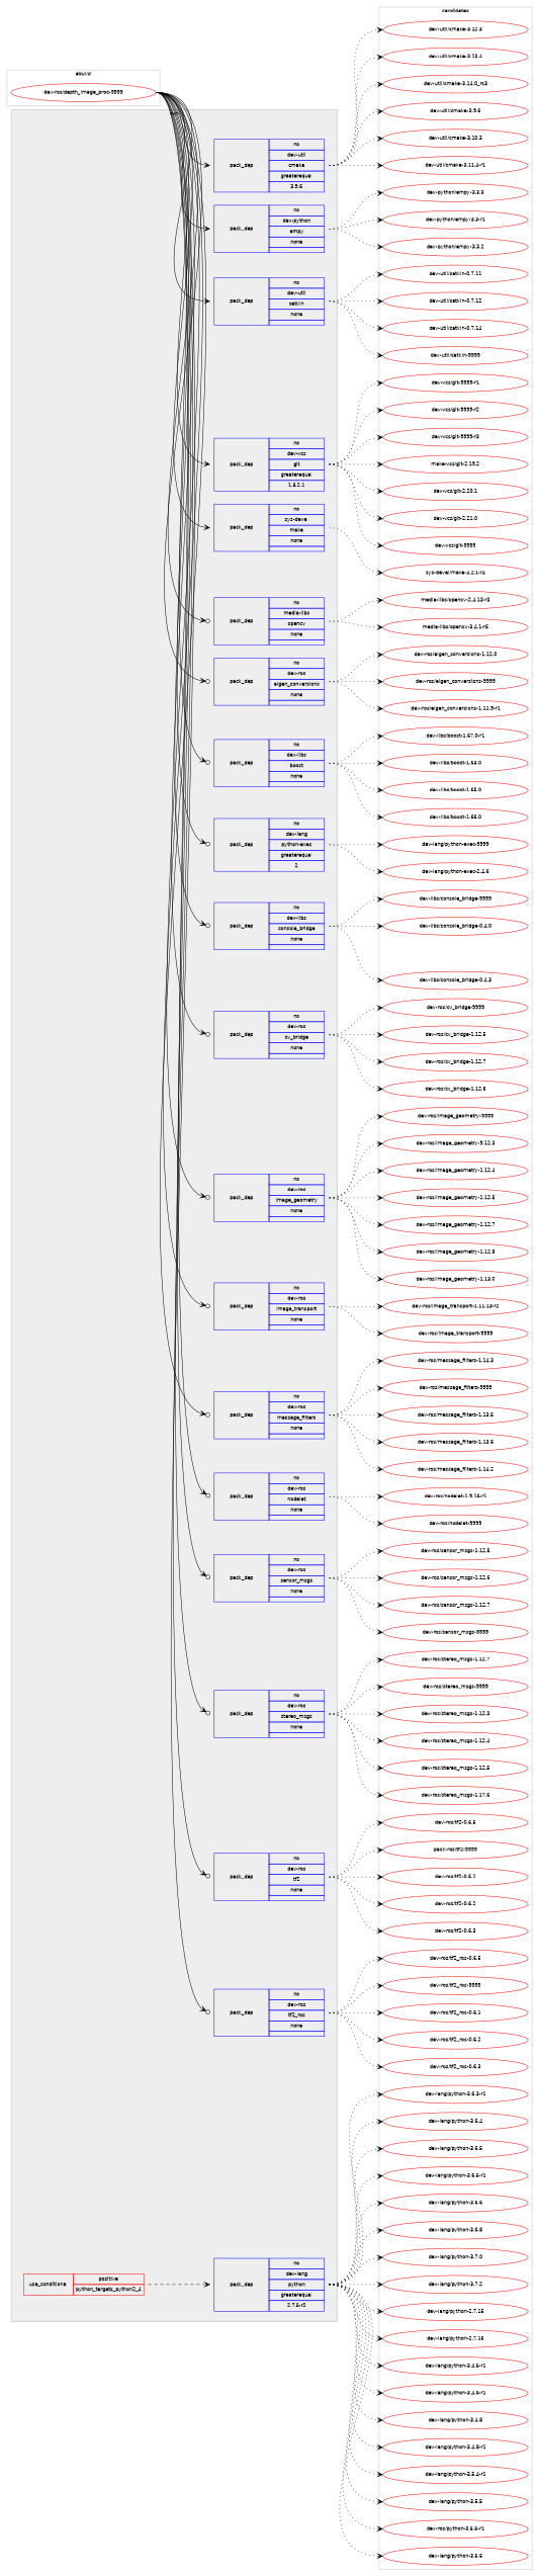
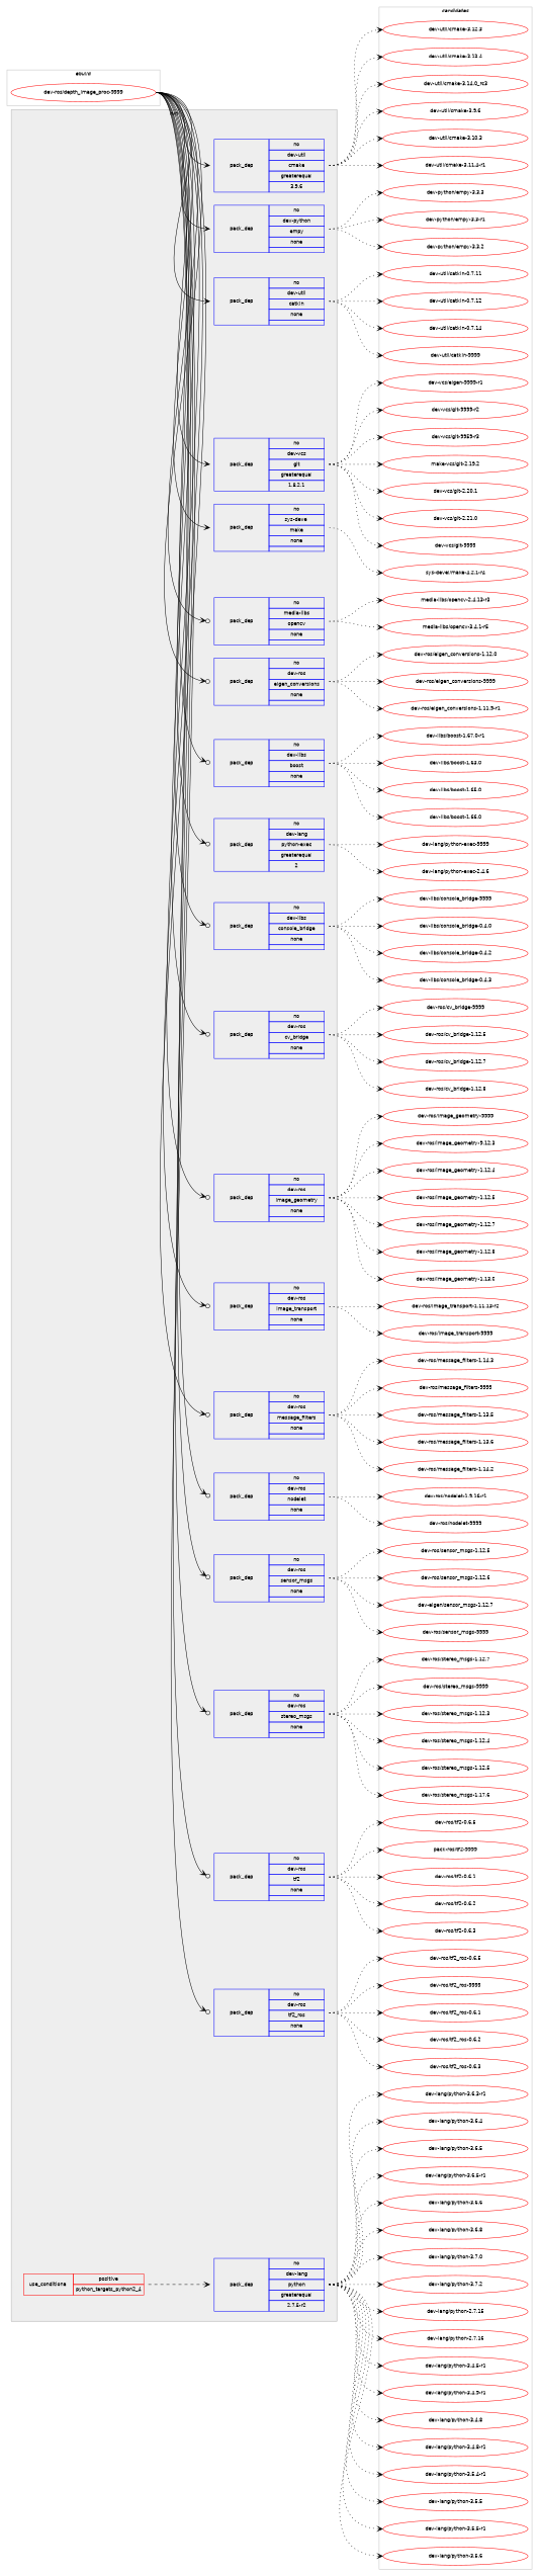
  digraph {
    compound=true
    concentrate=true
    fontname=Helvetica
    fontsize=10
    newrank=true
    rankdir=LR
    ranksep=1.5
    node [color=red fontname=Helvetica fontsize=10]
    edge [arrowhead=vee headport=w style=dotted tailport=e weight=100]
    n1 [label="dev-ros/depth_image_proc-9999" width=4]
    n2 [color=blue label=<<TABLE BORDER="0" CELLBORDER="1" CELLSPACING="0" CELLPADDING="4" WIDTH="220"><TR><TD ROWSPAN="6" CELLPADDING="30">pack_dep</TD></TR><TR><TD WIDTH="110">no</TD></TR><TR><TD>dev-util</TD></TR><TR><TD>cmake</TD></TR><TR><TD>greaterequal</TD></TR><TR><TD>3.9.6</TD></TR></TABLE>> shape=none]
    n3 [color=blue label=<<TABLE BORDER="0" CELLBORDER="1" CELLSPACING="0" CELLPADDING="4" WIDTH="220"><TR><TD ROWSPAN="6" CELLPADDING="30">pack_dep</TD></TR><TR><TD WIDTH="110">no</TD></TR><TR><TD>dev-python</TD></TR><TR><TD>empy</TD></TR><TR><TD>none</TD></TR><TR><TD></TD></TR></TABLE>> shape=none]
    n4 [color=blue label=<<TABLE BORDER="0" CELLBORDER="1" CELLSPACING="0" CELLPADDING="4" WIDTH="220"><TR><TD ROWSPAN="6" CELLPADDING="30">pack_dep</TD></TR><TR><TD WIDTH="110">no</TD></TR><TR><TD>dev-util</TD></TR><TR><TD>catkin</TD></TR><TR><TD>none</TD></TR><TR><TD></TD></TR></TABLE>> shape=none]
    n5 [color=blue label=<<TABLE BORDER="0" CELLBORDER="1" CELLSPACING="0" CELLPADDING="4" WIDTH="220"><TR><TD ROWSPAN="6" CELLPADDING="30">pack_dep</TD></TR><TR><TD WIDTH="110">no</TD></TR><TR><TD>dev-vcs</TD></TR><TR><TD>git</TD></TR><TR><TD>greaterequal</TD></TR><TR><TD>1.8.2.1</TD></TR></TABLE>> shape=none]
    n6 [color=blue label=<<TABLE BORDER="0" CELLBORDER="1" CELLSPACING="0" CELLPADDING="4" WIDTH="220"><TR><TD ROWSPAN="6" CELLPADDING="30">pack_dep</TD></TR><TR><TD WIDTH="110">no</TD></TR><TR><TD>sys-devel</TD></TR><TR><TD>make</TD></TR><TR><TD>none</TD></TR><TR><TD></TD></TR></TABLE>> shape=none]
    n7 [color=blue label=<<TABLE BORDER="0" CELLBORDER="1" CELLSPACING="0" CELLPADDING="4" WIDTH="220"><TR><TD ROWSPAN="6" CELLPADDING="30">pack_dep</TD></TR><TR><TD WIDTH="110">no</TD></TR><TR><TD>dev-ros</TD></TR><TR><TD>eigen_conversions</TD></TR><TR><TD>none</TD></TR><TR><TD></TD></TR></TABLE>> shape=none]
    n8 [color=blue label=<<TABLE BORDER="0" CELLBORDER="1" CELLSPACING="0" CELLPADDING="4" WIDTH="220"><TR><TD ROWSPAN="6" CELLPADDING="30">pack_dep</TD></TR><TR><TD WIDTH="110">no</TD></TR><TR><TD>dev-lang</TD></TR><TR><TD>python</TD></TR><TR><TD>greaterequal</TD></TR><TR><TD>2.7.5-r2</TD></TR></TABLE>> shape=none]
    n9 [label=<<TABLE BORDER="0" CELLBORDER="1" CELLSPACING="0" CELLPADDING="4"><TR><TD ROWSPAN="3" CELLPADDING="10">use_conditional</TD></TR><TR><TD>positive</TD></TR><TR><TD>python_targets_python2_4</TD></TR></TABLE>> shape=none]
    n10 [color=blue label=<<TABLE BORDER="0" CELLBORDER="1" CELLSPACING="0" CELLPADDING="4" WIDTH="220"><TR><TD ROWSPAN="6" CELLPADDING="30">pack_dep</TD></TR><TR><TD WIDTH="110">no</TD></TR><TR><TD>dev-libs</TD></TR><TR><TD>boost</TD></TR><TR><TD>none</TD></TR><TR><TD></TD></TR></TABLE>> shape=none]
    n11 [color=blue label=<<TABLE BORDER="0" CELLBORDER="1" CELLSPACING="0" CELLPADDING="4" WIDTH="220"><TR><TD ROWSPAN="6" CELLPADDING="30">pack_dep</TD></TR><TR><TD WIDTH="110">no</TD></TR><TR><TD>dev-lang</TD></TR><TR><TD>python-exec</TD></TR><TR><TD>greaterequal</TD></TR><TR><TD>2</TD></TR></TABLE>> shape=none]
    n12 [color=blue label=<<TABLE BORDER="0" CELLBORDER="1" CELLSPACING="0" CELLPADDING="4" WIDTH="220"><TR><TD ROWSPAN="6" CELLPADDING="30">pack_dep</TD></TR><TR><TD WIDTH="110">no</TD></TR><TR><TD>dev-libs</TD></TR><TR><TD>console_bridge</TD></TR><TR><TD>none</TD></TR><TR><TD></TD></TR></TABLE>> shape=none]
    n13 [color=blue label=<<TABLE BORDER="0" CELLBORDER="1" CELLSPACING="0" CELLPADDING="4" WIDTH="220"><TR><TD ROWSPAN="6" CELLPADDING="30">pack_dep</TD></TR><TR><TD WIDTH="110">no</TD></TR><TR><TD>dev-ros</TD></TR><TR><TD>cv_bridge</TD></TR><TR><TD>none</TD></TR><TR><TD></TD></TR></TABLE>> shape=none]
    n14 [color=blue label=<<TABLE BORDER="0" CELLBORDER="1" CELLSPACING="0" CELLPADDING="4" WIDTH="220"><TR><TD ROWSPAN="6" CELLPADDING="30">pack_dep</TD></TR><TR><TD WIDTH="110">no</TD></TR><TR><TD>dev-ros</TD></TR><TR><TD>image_geometry</TD></TR><TR><TD>none</TD></TR><TR><TD></TD></TR></TABLE>> shape=none]
    n15 [color=blue label=<<TABLE BORDER="0" CELLBORDER="1" CELLSPACING="0" CELLPADDING="4" WIDTH="220"><TR><TD ROWSPAN="6" CELLPADDING="30">pack_dep</TD></TR><TR><TD WIDTH="110">no</TD></TR><TR><TD>dev-ros</TD></TR><TR><TD>image_transport</TD></TR><TR><TD>none</TD></TR><TR><TD></TD></TR></TABLE>> shape=none]
    n16 [color=blue label=<<TABLE BORDER="0" CELLBORDER="1" CELLSPACING="0" CELLPADDING="4" WIDTH="220"><TR><TD ROWSPAN="6" CELLPADDING="30">pack_dep</TD></TR><TR><TD WIDTH="110">no</TD></TR><TR><TD>dev-ros</TD></TR><TR><TD>message_filters</TD></TR><TR><TD>none</TD></TR><TR><TD></TD></TR></TABLE>> shape=none]
    n17 [color=blue label=<<TABLE BORDER="0" CELLBORDER="1" CELLSPACING="0" CELLPADDING="4" WIDTH="220"><TR><TD ROWSPAN="6" CELLPADDING="30">pack_dep</TD></TR><TR><TD WIDTH="110">no</TD></TR><TR><TD>dev-ros</TD></TR><TR><TD>nodelet</TD></TR><TR><TD>none</TD></TR><TR><TD></TD></TR></TABLE>> shape=none]
    n18 [color=blue label=<<TABLE BORDER="0" CELLBORDER="1" CELLSPACING="0" CELLPADDING="4" WIDTH="220"><TR><TD ROWSPAN="6" CELLPADDING="30">pack_dep</TD></TR><TR><TD WIDTH="110">no</TD></TR><TR><TD>dev-ros</TD></TR><TR><TD>sensor_msgs</TD></TR><TR><TD>none</TD></TR><TR><TD></TD></TR></TABLE>> shape=none]
    n19 [color=blue label=<<TABLE BORDER="0" CELLBORDER="1" CELLSPACING="0" CELLPADDING="4" WIDTH="220"><TR><TD ROWSPAN="6" CELLPADDING="30">pack_dep</TD></TR><TR><TD WIDTH="110">no</TD></TR><TR><TD>dev-ros</TD></TR><TR><TD>stereo_msgs</TD></TR><TR><TD>none</TD></TR><TR><TD></TD></TR></TABLE>> shape=none]
    n20 [color=blue label=<<TABLE BORDER="0" CELLBORDER="1" CELLSPACING="0" CELLPADDING="4" WIDTH="220"><TR><TD ROWSPAN="6" CELLPADDING="30">pack_dep</TD></TR><TR><TD WIDTH="110">no</TD></TR><TR><TD>dev-ros</TD></TR><TR><TD>tf2</TD></TR><TR><TD>none</TD></TR><TR><TD></TD></TR></TABLE>> shape=none]
    n21 [color=blue label=<<TABLE BORDER="0" CELLBORDER="1" CELLSPACING="0" CELLPADDING="4" WIDTH="220"><TR><TD ROWSPAN="6" CELLPADDING="30">pack_dep</TD></TR><TR><TD WIDTH="110">no</TD></TR><TR><TD>dev-ros</TD></TR><TR><TD>tf2_ros</TD></TR><TR><TD>none</TD></TR><TR><TD></TD></TR></TABLE>> shape=none]
    n22 [color=blue label=<<TABLE BORDER="0" CELLBORDER="1" CELLSPACING="0" CELLPADDING="4" WIDTH="220"><TR><TD ROWSPAN="6" CELLPADDING="30">pack_dep</TD></TR><TR><TD WIDTH="110">no</TD></TR><TR><TD>media-libs</TD></TR><TR><TD>opencv</TD></TR><TR><TD>none</TD></TR><TR><TD></TD></TR></TABLE>> shape=none]
    n23 [label="dev-python/empy-3.3-r1" width=4]
    n24 [label="dev-python/empy-3.3.2" width=4]
    n25 [label="dev-python/empy-3.3.3" width=4]
    n26 [label="dev-util/catkin-0.7.11" width=4]
    n27 [label="dev-util/catkin-0.7.12" width=4]
    n28 [label="dev-util/catkin-0.7.14" width=4]
    n29 [label="dev-util/catkin-9999" width=4]
    n30 [label="dev-ros/message_filters-1.13.5" width=4]
    n31 [label="dev-ros/message_filters-1.13.6" width=4]
    n32 [label="dev-ros/message_filters-1.14.2" width=4]
    n33 [label="dev-ros/message_filters-1.14.3" width=4]
    n34 [label="dev-ros/message_filters-9999" width=4]
    n35 [label="dev-util/cmake-3.10.3" width=4]
    n36 [label="dev-util/cmake-3.11.4-r1" width=4]
    n37 [label="dev-util/cmake-3.12.3" width=4]
    n38 [label="dev-util/cmake-3.13.4" width=4]
    n39 [label="dev-util/cmake-3.14.0_rc3" width=4]
    n40 [label="dev-util/cmake-3.9.6" width=4]
    n41 [label="make-vcs/git-2.19.2" width=4]
    n42 [label="dev-vcs/git-2.20.1" width=4]
    n43 [label="dev-vcs/git-2.21.0" width=4]
    n44 [label="dev-vcs/git-9999" width=4]
-   n45 [label="dev-vcs/git-9999-r1" width=4]
+   n45 [label="dev-vcs/eigen-9999-r1" width=4]
    n46 [label="dev-vcs/git-9999-r2" width=4]
-   n47 [label="dev-vcs/git-9999-r3" width=4]
+   n47 [label="dev-vcs/git-9959-r3" width=4]
    n48 [label="sys-devel/make-4.2.1-r4" width=4]
    n49 [label="dev-lang/python-2.7.15" width=4]
    n50 [label="dev-lang/python-2.7.16" width=4]
    n51 [label="dev-lang/python-3.4.5-r1" width=4]
-   n52 [label="dev-lang/python-3.4.6-r1" width=4]
+   n52 [label="dev-lang/python-3.4.9-r1" width=4]
    n53 [label="dev-lang/python-3.4.8" width=4]
    n54 [label="dev-lang/python-3.4.8-r1" width=4]
    n55 [label="dev-lang/python-3.5.4-r1" width=4]
    n56 [label="dev-lang/python-3.5.5" width=4]
-   n57 [label="dev-ros/python-3.5.5-r1" width=4]
+   n57 [label="dev-lang/python-3.5.5-r1" width=4]
    n58 [label="dev-lang/python-3.5.6" width=4]
    n59 [label="dev-lang/python-3.6.3-r1" width=4]
    n60 [label="dev-lang/python-3.6.4" width=4]
    n61 [label="dev-lang/python-3.6.5" width=4]
    n62 [label="dev-lang/python-3.6.5-r1" width=4]
    n63 [label="dev-lang/python-3.6.6" width=4]
    n64 [label="dev-lang/python-3.6.8" width=4]
    n65 [label="dev-lang/python-3.7.0" width=4]
    n66 [label="dev-lang/python-3.7.2" width=4]
    n67 [label="dev-lang/python-exec-2.4.6" width=4]
    n68 [label="dev-lang/python-exec-9999" width=4]
    n69 [label="dev-libs/boost-1.63.0" width=4]
    n70 [label="dev-libs/boost-1.65.0" width=4]
    n71 [label="dev-libs/boost-1.66.0" width=4]
    n72 [label="dev-libs/boost-1.67.0-r1" width=4]
    n73 [label="dev-libs/console_bridge-0.4.0" width=4]
+   n74 [label="dev-libs/console_bridge-0.4.2" width=4]
    n75 [label="dev-libs/console_bridge-0.4.3" width=4]
    n76 [label="dev-libs/console_bridge-9999" width=4]
    n77 [label="dev-ros/cv_bridge-1.12.5" width=4]
    n78 [label="dev-ros/cv_bridge-1.12.7" width=4]
    n79 [label="dev-ros/cv_bridge-1.12.8" width=4]
    n80 [label="dev-ros/cv_bridge-9999" width=4]
    n81 [label="dev-ros/eigen_conversions-1.11.9-r1" width=4]
    n82 [label="dev-ros/eigen_conversions-1.12.0" width=4]
    n83 [label="dev-ros/eigen_conversions-9999" width=4]
    n84 [label="dev-ros/image_geometry-9.12.3" width=4]
    n85 [label="dev-ros/image_geometry-1.12.4" width=4]
    n86 [label="dev-ros/image_geometry-1.12.5" width=4]
    n87 [label="dev-ros/image_geometry-1.12.7" width=4]
    n88 [label="dev-ros/image_geometry-1.12.8" width=4]
    n89 [label="dev-ros/image_geometry-1.13.0" width=4]
    n90 [label="dev-ros/image_geometry-9999" width=4]
    n91 [label="dev-ros/image_transport-1.11.13-r2" width=4]
    n92 [label="dev-ros/image_transport-9999" width=4]
    n93 [label="dev-ros/nodelet-1.9.16-r1" width=4]
    n94 [label="dev-ros/nodelet-9999" width=4]
    n95 [label="dev-ros/sensor_msgs-1.12.5" width=4]
    n96 [label="dev-ros/sensor_msgs-1.12.6" width=4]
-   n97 [label="dev-ros/sensor_msgs-1.12.7" width=4]
+   n97 [label="dev-eigen/sensor_msgs-1.12.7" width=4]
    n98 [label="dev-ros/sensor_msgs-9999" width=4]
    n99 [label="dev-ros/stereo_msgs-1.12.3" width=4]
    n100 [label="dev-ros/stereo_msgs-1.12.4" width=4]
    n101 [label="dev-ros/stereo_msgs-1.12.5" width=4]
    n102 [label="dev-ros/stereo_msgs-1.17.6" width=4]
    n103 [label="dev-ros/stereo_msgs-1.12.7" width=4]
    n104 [label="dev-ros/stereo_msgs-9999" width=4]
    n105 [label="dev-ros/tf2-0.6.1" width=4]
    n106 [label="dev-ros/tf2-0.6.2" width=4]
    n107 [label="dev-ros/tf2-0.6.3" width=4]
    n108 [label="dev-ros/tf2-0.6.5" width=4]
    n109 [label="pack-ros/tf2-9999" width=4]
    n110 [label="dev-ros/tf2_ros-0.6.1" width=4]
    n111 [label="dev-ros/tf2_ros-0.6.2" width=4]
    n112 [label="dev-ros/tf2_ros-0.6.3" width=4]
    n113 [label="dev-ros/tf2_ros-0.6.5" width=4]
    n114 [label="dev-ros/tf2_ros-9999" width=4]
    n115 [label="media-libs/opencv-2.4.13-r3" width=4]
    n116 [label="media-libs/opencv-3.4.1-r5" width=4]
    subgraph cluster_1 {
      color=gray
      label=<<i>ebuild</i>>
      rank=same
      n1
    }
    subgraph cluster_2 {
      color=gray
      label=<<i>dependencies</i>>
      subgraph cluster_3 {
        color=gray
        fillcolor="#eeeeee"
        label=<<i>compile</i>>
        style=filled
        subgraph sub_4 {
          color=gray
          fillcolor="#eeeeee"
          label=<<i>compile</i>>
          style=filled
          n2
        }
        subgraph sub_5 {
          color=gray
          fillcolor="#eeeeee"
          label=<<i>compile</i>>
          style=filled
          n3
        }
        subgraph sub_6 {
          color=gray
          fillcolor="#eeeeee"
          label=<<i>compile</i>>
          style=filled
          n4
        }
        subgraph sub_7 {
          color=gray
          fillcolor="#eeeeee"
          label=<<i>compile</i>>
          style=filled
          n5
        }
        subgraph sub_8 {
          color=gray
          fillcolor="#eeeeee"
          label=<<i>compile</i>>
          style=filled
          n6
        }
      }
      subgraph cluster_9 {
        color=gray
        fillcolor="#eeeeee"
        label=<<i>compile and run</i>>
        style=filled
        subgraph sub_10 {
          color=gray
          fillcolor="#eeeeee"
          label=<<i>compile and run</i>>
          style=filled
          n7
        }
        subgraph sub_11 {
          color=gray
          fillcolor="#eeeeee"
          label=<<i>compile and run</i>>
          style=filled
          n9
          subgraph sub_12 {
            color=gray
            fillcolor="#eeeeee"
            label=<<i>compile and run</i>>
            style=filled
            n8
          }
        }
        subgraph sub_13 {
          color=gray
          fillcolor="#eeeeee"
          label=<<i>compile and run</i>>
          style=filled
          n10
        }
        subgraph sub_14 {
          color=gray
          fillcolor="#eeeeee"
          label=<<i>compile and run</i>>
          style=filled
          n11
        }
        subgraph sub_15 {
          color=gray
          fillcolor="#eeeeee"
          label=<<i>compile and run</i>>
          style=filled
          n12
        }
        subgraph sub_16 {
          color=gray
          fillcolor="#eeeeee"
          label=<<i>compile and run</i>>
          style=filled
          n13
        }
        subgraph sub_17 {
          color=gray
          fillcolor="#eeeeee"
          label=<<i>compile and run</i>>
          style=filled
          n14
        }
        subgraph sub_18 {
          color=gray
          fillcolor="#eeeeee"
          label=<<i>compile and run</i>>
          style=filled
          n15
        }
        subgraph sub_19 {
          color=gray
          fillcolor="#eeeeee"
          label=<<i>compile and run</i>>
          style=filled
          n16
        }
        subgraph sub_20 {
          color=gray
          fillcolor="#eeeeee"
          label=<<i>compile and run</i>>
          style=filled
          n17
        }
        subgraph sub_21 {
          color=gray
          fillcolor="#eeeeee"
          label=<<i>compile and run</i>>
          style=filled
          n18
        }
        subgraph sub_22 {
          color=gray
          fillcolor="#eeeeee"
          label=<<i>compile and run</i>>
          style=filled
          n19
        }
        subgraph sub_23 {
          color=gray
          fillcolor="#eeeeee"
          label=<<i>compile and run</i>>
          style=filled
          n20
        }
        subgraph sub_24 {
          color=gray
          fillcolor="#eeeeee"
          label=<<i>compile and run</i>>
          style=filled
          n21
        }
        subgraph sub_25 {
          color=gray
          fillcolor="#eeeeee"
          label=<<i>compile and run</i>>
          style=filled
          n22
        }
      }
      subgraph cluster_26 {
        color=gray
        fillcolor="#eeeeee"
        label=<<i>run</i>>
        style=filled
      }
    }
    subgraph cluster_27 {
      color=gray
      label=<<i>candidates</i>>
      rank=same
      subgraph sub_28 {
        color=black
        label=<<i>candidates</i>>
        nodesep=1
        rank=same
        n23
        n24
        n25
      }
      subgraph sub_29 {
        color=black
        label=<<i>candidates</i>>
        nodesep=1
        rank=same
        n26
        n27
        n28
        n29
      }
      subgraph sub_30 {
        color=black
        label=<<i>candidates</i>>
        nodesep=1
        rank=same
        n30
        n31
        n32
        n33
        n34
      }
      subgraph sub_31 {
        color=black
        label=<<i>candidates</i>>
        nodesep=1
        rank=same
        n35
        n36
        n37
        n38
        n39
        n40
      }
      subgraph sub_32 {
        color=black
        label=<<i>candidates</i>>
        nodesep=1
        rank=same
        n41
        n42
        n43
        n44
        n45
        n46
        n47
      }
      subgraph sub_33 {
        color=black
        label=<<i>candidates</i>>
        nodesep=1
        rank=same
        n48
      }
      subgraph sub_34 {
        color=black
        label=<<i>candidates</i>>
        nodesep=1
        rank=same
        n49
        n50
        n51
        n52
        n53
        n54
        n55
        n56
        n57
        n58
        n59
        n60
        n61
        n62
        n63
        n64
        n65
        n66
      }
      subgraph sub_35 {
        color=black
        label=<<i>candidates</i>>
        nodesep=1
        rank=same
        n67
        n68
      }
      subgraph sub_36 {
        color=black
        label=<<i>candidates</i>>
        nodesep=1
        rank=same
        n69
        n70
        n71
        n72
      }
      subgraph sub_37 {
        color=black
        label=<<i>candidates</i>>
        nodesep=1
        rank=same
        n73
+       n74
        n75
        n76
      }
      subgraph sub_38 {
        color=black
        label=<<i>candidates</i>>
        nodesep=1
        rank=same
        n77
        n78
        n79
        n80
      }
      subgraph sub_39 {
        color=black
        label=<<i>candidates</i>>
        nodesep=1
        rank=same
        n81
        n82
        n83
      }
      subgraph sub_40 {
        color=black
        label=<<i>candidates</i>>
        nodesep=1
        rank=same
        n84
        n85
        n86
        n87
        n88
        n89
        n90
      }
      subgraph sub_41 {
        color=black
        label=<<i>candidates</i>>
        nodesep=1
        rank=same
        n91
        n92
      }
      subgraph sub_42 {
        color=black
        label=<<i>candidates</i>>
        nodesep=1
        rank=same
        n93
        n94
      }
      subgraph sub_43 {
        color=black
        label=<<i>candidates</i>>
        nodesep=1
        rank=same
        n95
        n96
        n97
        n98
      }
      subgraph sub_44 {
        color=black
        label=<<i>candidates</i>>
        nodesep=1
        rank=same
        n99
        n100
        n101
        n102
        n103
        n104
      }
      subgraph sub_45 {
        color=black
        label=<<i>candidates</i>>
        nodesep=1
        rank=same
        n105
        n106
        n107
        n108
        n109
      }
      subgraph sub_46 {
        color=black
        label=<<i>candidates</i>>
        nodesep=1
        rank=same
        n110
        n111
        n112
        n113
        n114
      }
      subgraph sub_47 {
        color=black
        label=<<i>candidates</i>>
        nodesep=1
        rank=same
        n115
        n116
      }
    }
    n1 -> n2 [style=solid weight=20]
    n1 -> n3 [style=solid weight=20]
    n1 -> n4 [style=solid weight=20]
    n1 -> n5 [style=solid weight=20]
    n1 -> n6 [style=solid weight=20]
    n1 -> n7 [arrowhead=odotvee style=solid weight=20]
    n1 -> n10 [arrowhead=odotvee style=solid weight=20]
    n1 -> n11 [arrowhead=odotvee style=solid weight=20]
    n1 -> n12 [arrowhead=odotvee style=solid weight=20]
    n1 -> n13 [arrowhead=odotvee style=solid weight=20]
    n1 -> n14 [arrowhead=odotvee style=solid weight=20]
    n1 -> n15 [arrowhead=odotvee style=solid weight=20]
    n1 -> n16 [arrowhead=odotvee style=solid weight=20]
    n1 -> n17 [arrowhead=odotvee style=solid weight=20]
    n1 -> n18 [arrowhead=odotvee style=solid weight=20]
    n1 -> n19 [arrowhead=odotvee style=solid weight=20]
    n1 -> n20 [arrowhead=odotvee style=solid weight=20]
    n1 -> n21 [arrowhead=odotvee style=solid weight=20]
    n1 -> n22 [arrowhead=odotvee style=solid weight=20]
    n2 -> n35
    n2 -> n36
    n2 -> n37
    n2 -> n38
    n2 -> n39
    n2 -> n40
    n3 -> n23
    n3 -> n24
    n3 -> n25
    n4 -> n26
    n4 -> n27
    n4 -> n28
    n4 -> n29
    n5 -> n41
    n5 -> n42
    n5 -> n43
    n5 -> n44
    n5 -> n45
    n5 -> n46
    n5 -> n47
    n6 -> n48
    n7 -> n81
    n7 -> n82
    n7 -> n83
    n8 -> n49
    n8 -> n50
    n8 -> n51
    n8 -> n52
    n8 -> n53
    n8 -> n54
    n8 -> n55
    n8 -> n56
    n8 -> n57
    n8 -> n58
    n8 -> n59
    n8 -> n60
    n8 -> n61
    n8 -> n62
    n8 -> n63
    n8 -> n64
    n8 -> n65
    n8 -> n66
    n9 -> n8 [style=dashed weight=20]
    n10 -> n69
    n10 -> n70
    n10 -> n71
    n10 -> n72
    n11 -> n67
    n11 -> n68
    n12 -> n73
+   n12 -> n74
    n12 -> n75
    n12 -> n76
    n13 -> n77
    n13 -> n78
    n13 -> n79
    n13 -> n80
    n14 -> n84
    n14 -> n85
    n14 -> n86
    n14 -> n87
    n14 -> n88
    n14 -> n89
    n14 -> n90
    n15 -> n91
    n15 -> n92
    n16 -> n30
    n16 -> n31
    n16 -> n32
    n16 -> n33
    n16 -> n34
    n17 -> n93
    n17 -> n94
    n18 -> n95
    n18 -> n96
    n18 -> n97
    n18 -> n98
    n19 -> n99
    n19 -> n100
    n19 -> n101
    n19 -> n102
    n19 -> n103
    n19 -> n104
    n20 -> n105
    n20 -> n106
    n20 -> n107
    n20 -> n108
    n20 -> n109
    n21 -> n110
    n21 -> n111
    n21 -> n112
    n21 -> n113
    n21 -> n114
    n22 -> n115
    n22 -> n116
  }
